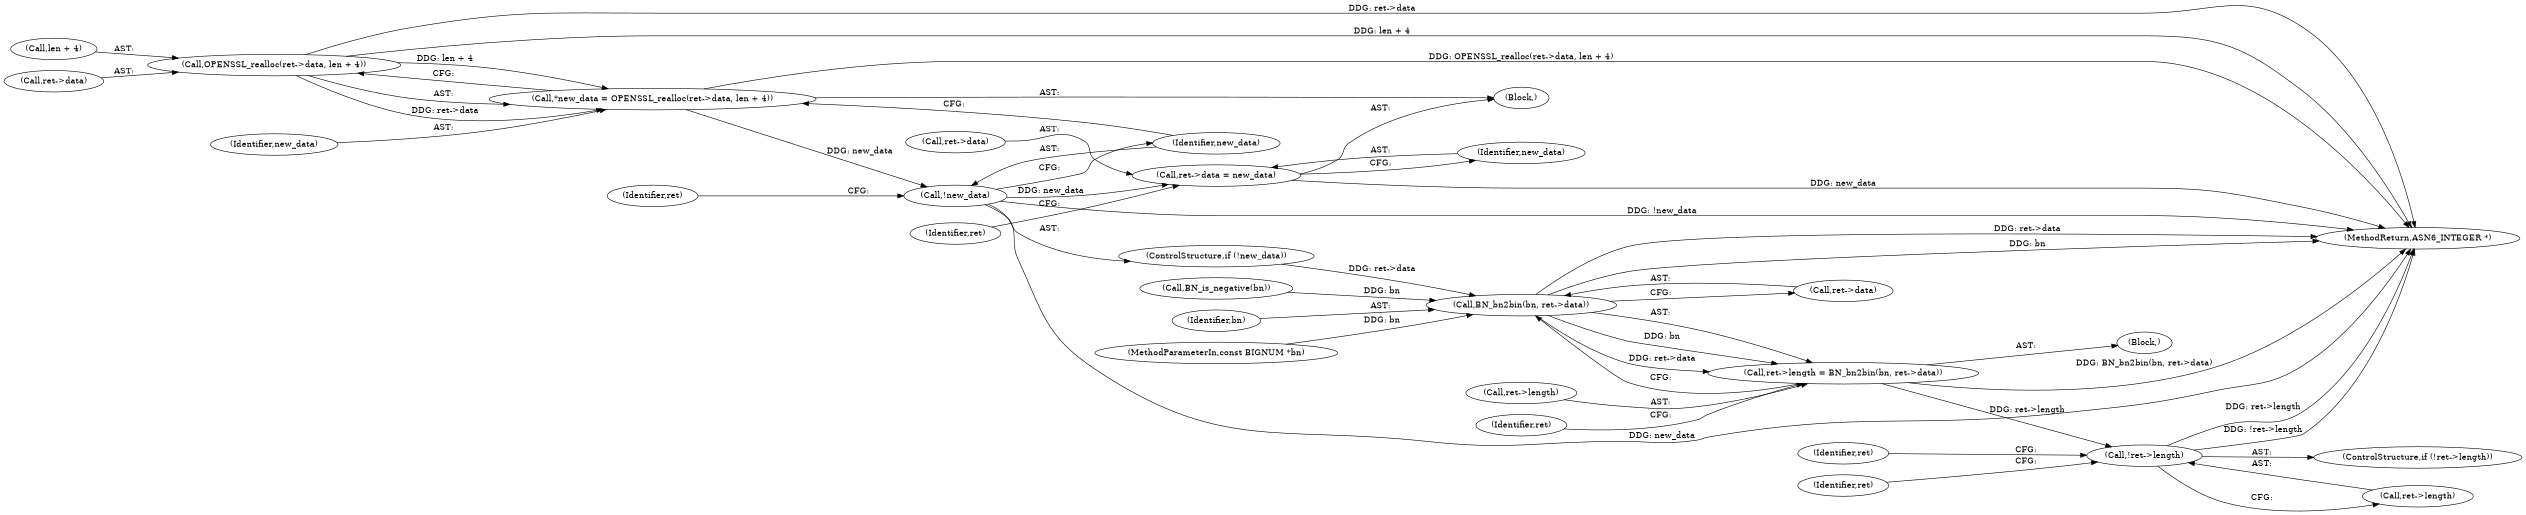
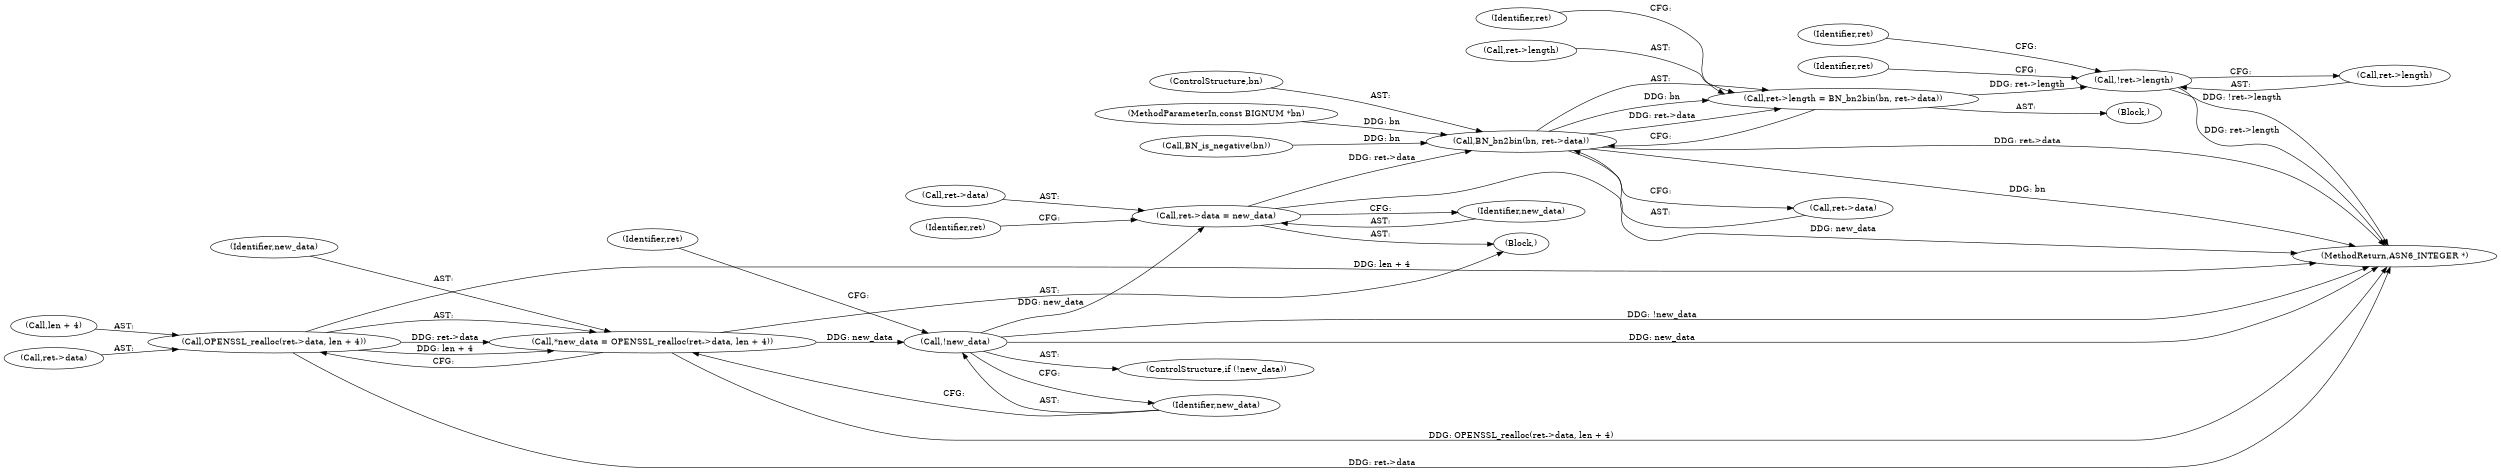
  digraph {
    rankdir=LR
    n1 [label="(Call,OPENSSL_realloc(ret->data, len + 4))"]
    n2 [label="(Call,*new_data = OPENSSL_realloc(ret->data, len + 4))"]
    n3 [label="(MethodReturn,ASN6_INTEGER *)"]
    n4 [label="(Call,!new_data)"]
    n5 [label="(Block,)"]
    n6 [label="(Call,len + 4)"]
    n7 [label="(Call,ret->data = new_data)"]
    n8 [label="(ControlStructure,if (!new_data))"]
    n9 [label="(Identifier,new_data)"]
    n10 [label="(Call,BN_bn2bin(bn, ret->data))"]
    n11 [label="(Identifier,new_data)"]
    n12 [label="(Call,ret->length = BN_bn2bin(bn, ret->data))"]
    n13 [label="(Call,ret->data)"]
    n14 [label="(Call,!ret->length)"]
    n15 [label="(Block,)"]
-   n16 [label="(ControlStructure,if (!ret->length))"]
    n17 [label="(Call,ret->length)"]
-   n18 [label="(Identifier,bn)"]
+   n18 [label="(ControlStructure,bn)"]
    n19 [label="(Call,ret->data)"]
    n20 [label="(Identifier,ret)"]
    n21 [label="(Identifier,ret)"]
    n22 [label="(Call,ret->length)"]
    n23 [label="(MethodParameterIn,const BIGNUM *bn)"]
    n24 [label="(Call,BN_is_negative(bn))"]
    n25 [label="(Identifier,ret)"]
    n26 [label="(Call,ret->data)"]
    n27 [label="(Identifier,new_data)"]
    n28 [label="(Identifier,ret)"]
    n29 [label="(Identifier,ret)"]
    n1 -> n2 [label="AST: "]
    n1 -> n2 [label="DDG: ret->data"]
    n1 -> n2 [label="DDG: len + 4"]
    n1 -> n3 [label="DDG: ret->data"]
    n1 -> n3 [label="DDG: len + 4"]
    n2 -> n1 [label="CFG: "]
    n2 -> n3 [label="DDG: OPENSSL_realloc(ret->data, len + 4)"]
    n2 -> n4 [label="DDG: new_data"]
    n2 -> n5 [label="AST: "]
    n4 -> n3 [label="DDG: !new_data"]
    n4 -> n3 [label="DDG: new_data"]
    n4 -> n7 [label="DDG: new_data"]
    n4 -> n8 [label="AST: "]
    n4 -> n9 [label="CFG: "]
    n6 -> n1 [label="AST: "]
    n7 -> n3 [label="DDG: new_data"]
    n7 -> n5 [label="AST: "]
-   n8 -> n10 [label="DDG: ret->data"]
+   n7 -> n10 [label="DDG: ret->data"]
    n7 -> n11 [label="CFG: "]
    n9 -> n2 [label="CFG: "]
    n9 -> n4 [label="AST: "]
    n10 -> n3 [label="DDG: ret->data"]
    n10 -> n3 [label="DDG: bn"]
    n10 -> n12 [label="AST: "]
    n10 -> n12 [label="DDG: bn"]
    n10 -> n12 [label="DDG: ret->data"]
    n10 -> n13 [label="CFG: "]
    n11 -> n7 [label="AST: "]
-   n12 -> n3 [label="DDG: BN_bn2bin(bn, ret->data)"]
    n12 -> n10 [label="CFG: "]
    n12 -> n14 [label="DDG: ret->length"]
    n12 -> n15 [label="AST: "]
    n13 -> n10 [label="AST: "]
    n14 -> n3 [label="DDG: !ret->length"]
    n14 -> n3 [label="DDG: ret->length"]
-   n14 -> n16 [label="AST: "]
    n14 -> n17 [label="CFG: "]
    n17 -> n14 [label="AST: "]
    n18 -> n10 [label="AST: "]
    n19 -> n7 [label="AST: "]
    n20 -> n4 [label="CFG: "]
    n21 -> n12 [label="CFG: "]
    n22 -> n12 [label="AST: "]
    n23 -> n10 [label="DDG: bn"]
    n24 -> n10 [label="DDG: bn"]
    n25 -> n14 [label="CFG: "]
    n26 -> n1 [label="AST: "]
    n27 -> n2 [label="AST: "]
    n28 -> n7 [label="CFG: "]
    n29 -> n14 [label="CFG: "]
  }
